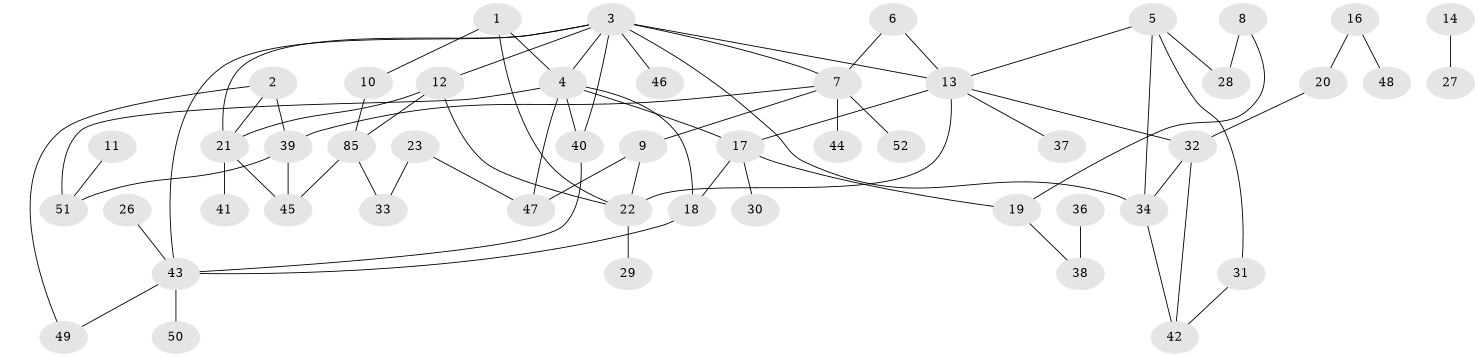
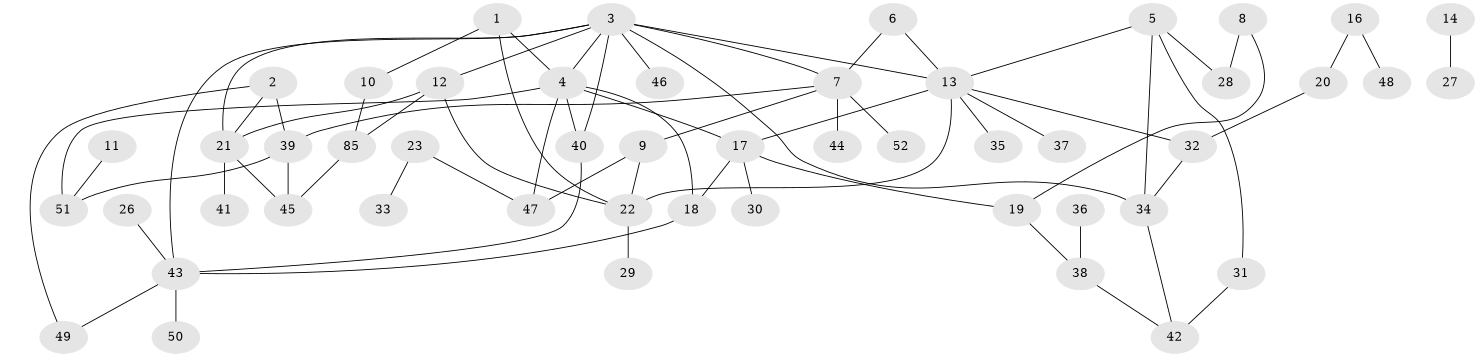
  graph {
    node [color=gray90 style=filled]
    edge [weight=1.0]
    1
    4
    22
    10
    40
    17
    18
    47
    51
    29
    2
    21
    39
    49
    45
    41
    3
    7
    12
    13
    34
    43
    46
    9
    44
    52
    n27 [label=85]
    32
+   35
    37
    42
    50
    19
    30
    26
    5
    28
    31
    6
    36
    38
    8
    33
    11
    14
    27
    16
    20
    48
    23
    1 -- 4
    1 -- 22
    1 -- 10
    4 -- 40
    4 -- 17
    4 -- 18
    4 -- 47
    4 -- 51
    22 -- 29
    10 -- n27
    40 -- 43
    17 -- 18
    17 -- 19
    17 -- 30
    18 -- 43
    2 -- 21
    2 -- 39
    2 -- 49
    21 -- 45
    21 -- 41
    39 -- 51
    39 -- 45
    3 -- 4 [weight=2.0]
    3 -- 40
    3 -- 21
    3 -- 7
    3 -- 12
    3 -- 13 [weight=2.0]
    3 -- 34
    3 -- 43
    3 -- 46
    7 -- 39
    7 -- 9
    7 -- 44
    7 -- 52
    12 -- 22
    12 -- 21
    12 -- n27
    13 -- 22 [weight=2.0]
    13 -- 17
    13 -- 32
+   13 -- 35
    13 -- 37
    34 -- 42
    43 -- 49
    43 -- 50
    9 -- 22
    9 -- 47
    n27 -- 45
-   n27 -- 33
    32 -- 34
    19 -- 38
    26 -- 43
    5 -- 13
    5 -- 34
    5 -- 28
    5 -- 31
    31 -- 42
    6 -- 7
    6 -- 13
    36 -- 38
-   32 -- 42
+   38 -- 42
    8 -- 19
    8 -- 28
    11 -- 51
    14 -- 27
    16 -- 20
    16 -- 48
    20 -- 32
    23 -- 47
    23 -- 33
  }
